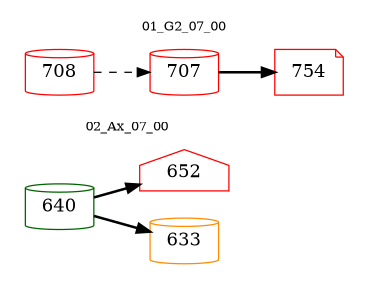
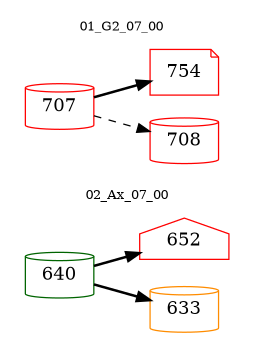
  digraph {
    rankdir=LR
    node [color=red shape=cylinder]
    edge [color=black style=bold]
    n1 [color=darkgreen label=640]
    n2 [color=darkorange label=633]
    n3 [label=652 shape=house]
    n4 [label=707]
    n5 [label=708]
    n6 [label=754 shape=note]
    subgraph cluster_1 {
      color=white
      fontsize=10
      label="02_Ax_07_00"
      n1
      n2
      n3
    }
    subgraph cluster_2 {
      color=white
      fontsize=10
      label="01_G2_07_00"
      n4
      n5
      n6
    }
    n1 -> n2
    n1 -> n3
-   n5 -> n4 [style=dashed]
+   n4 -> n5 [style=dashed]
    n4 -> n6
  }
